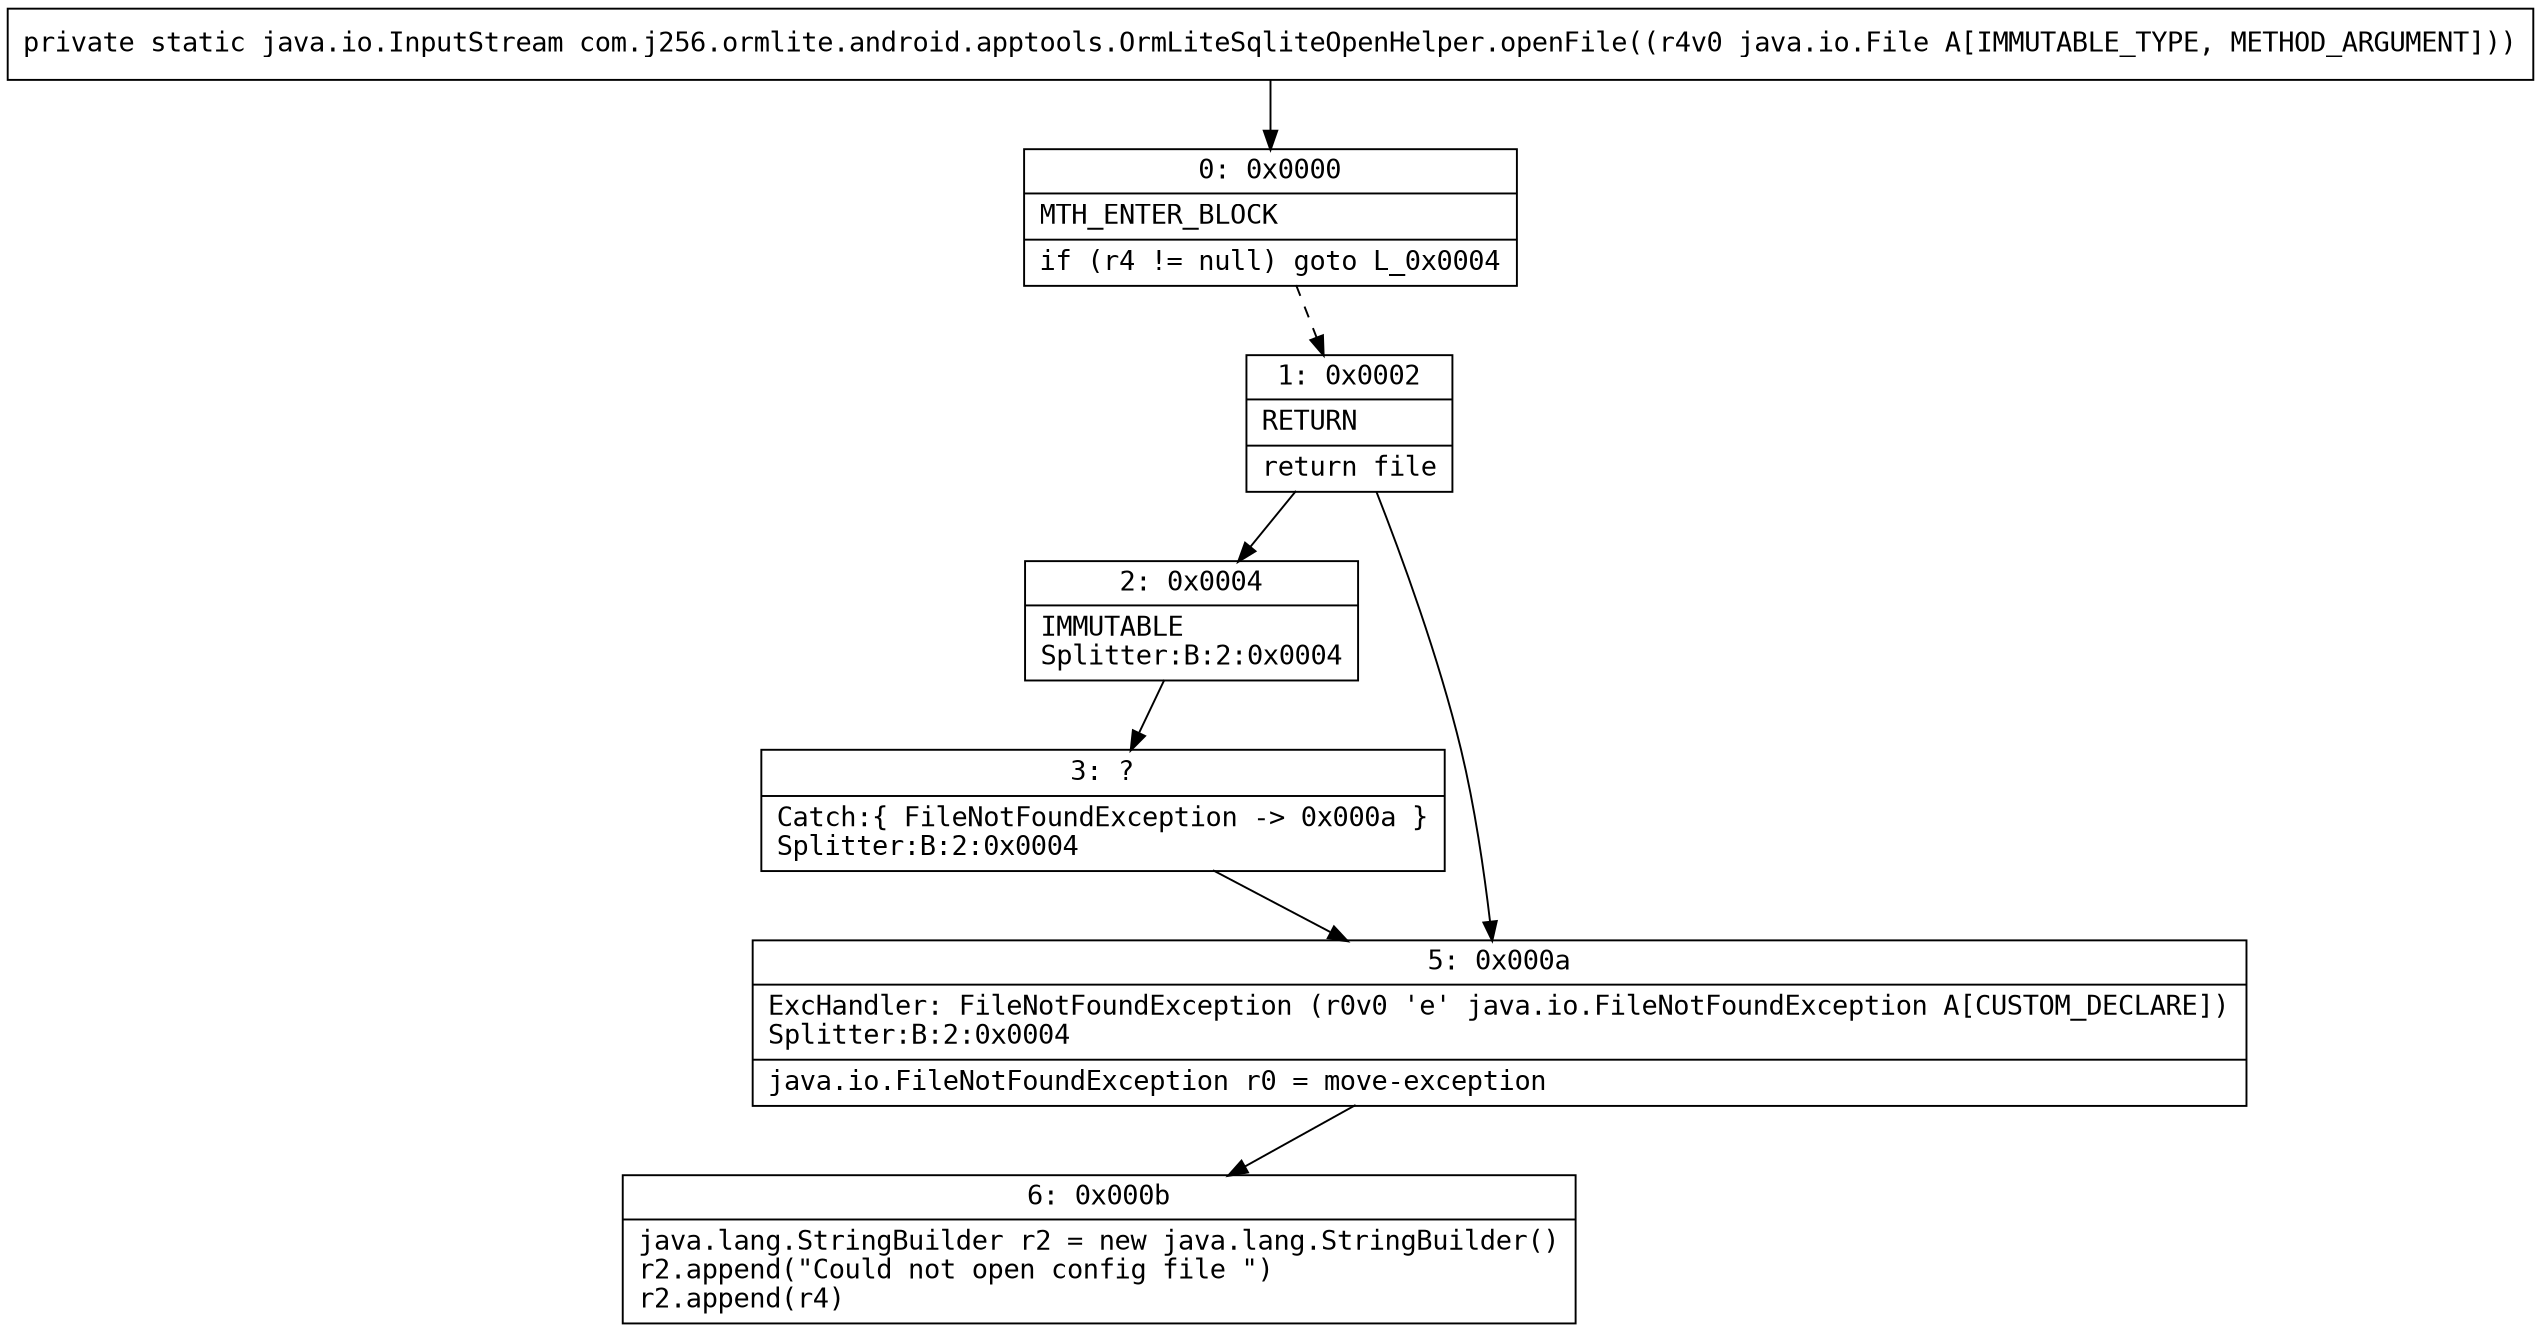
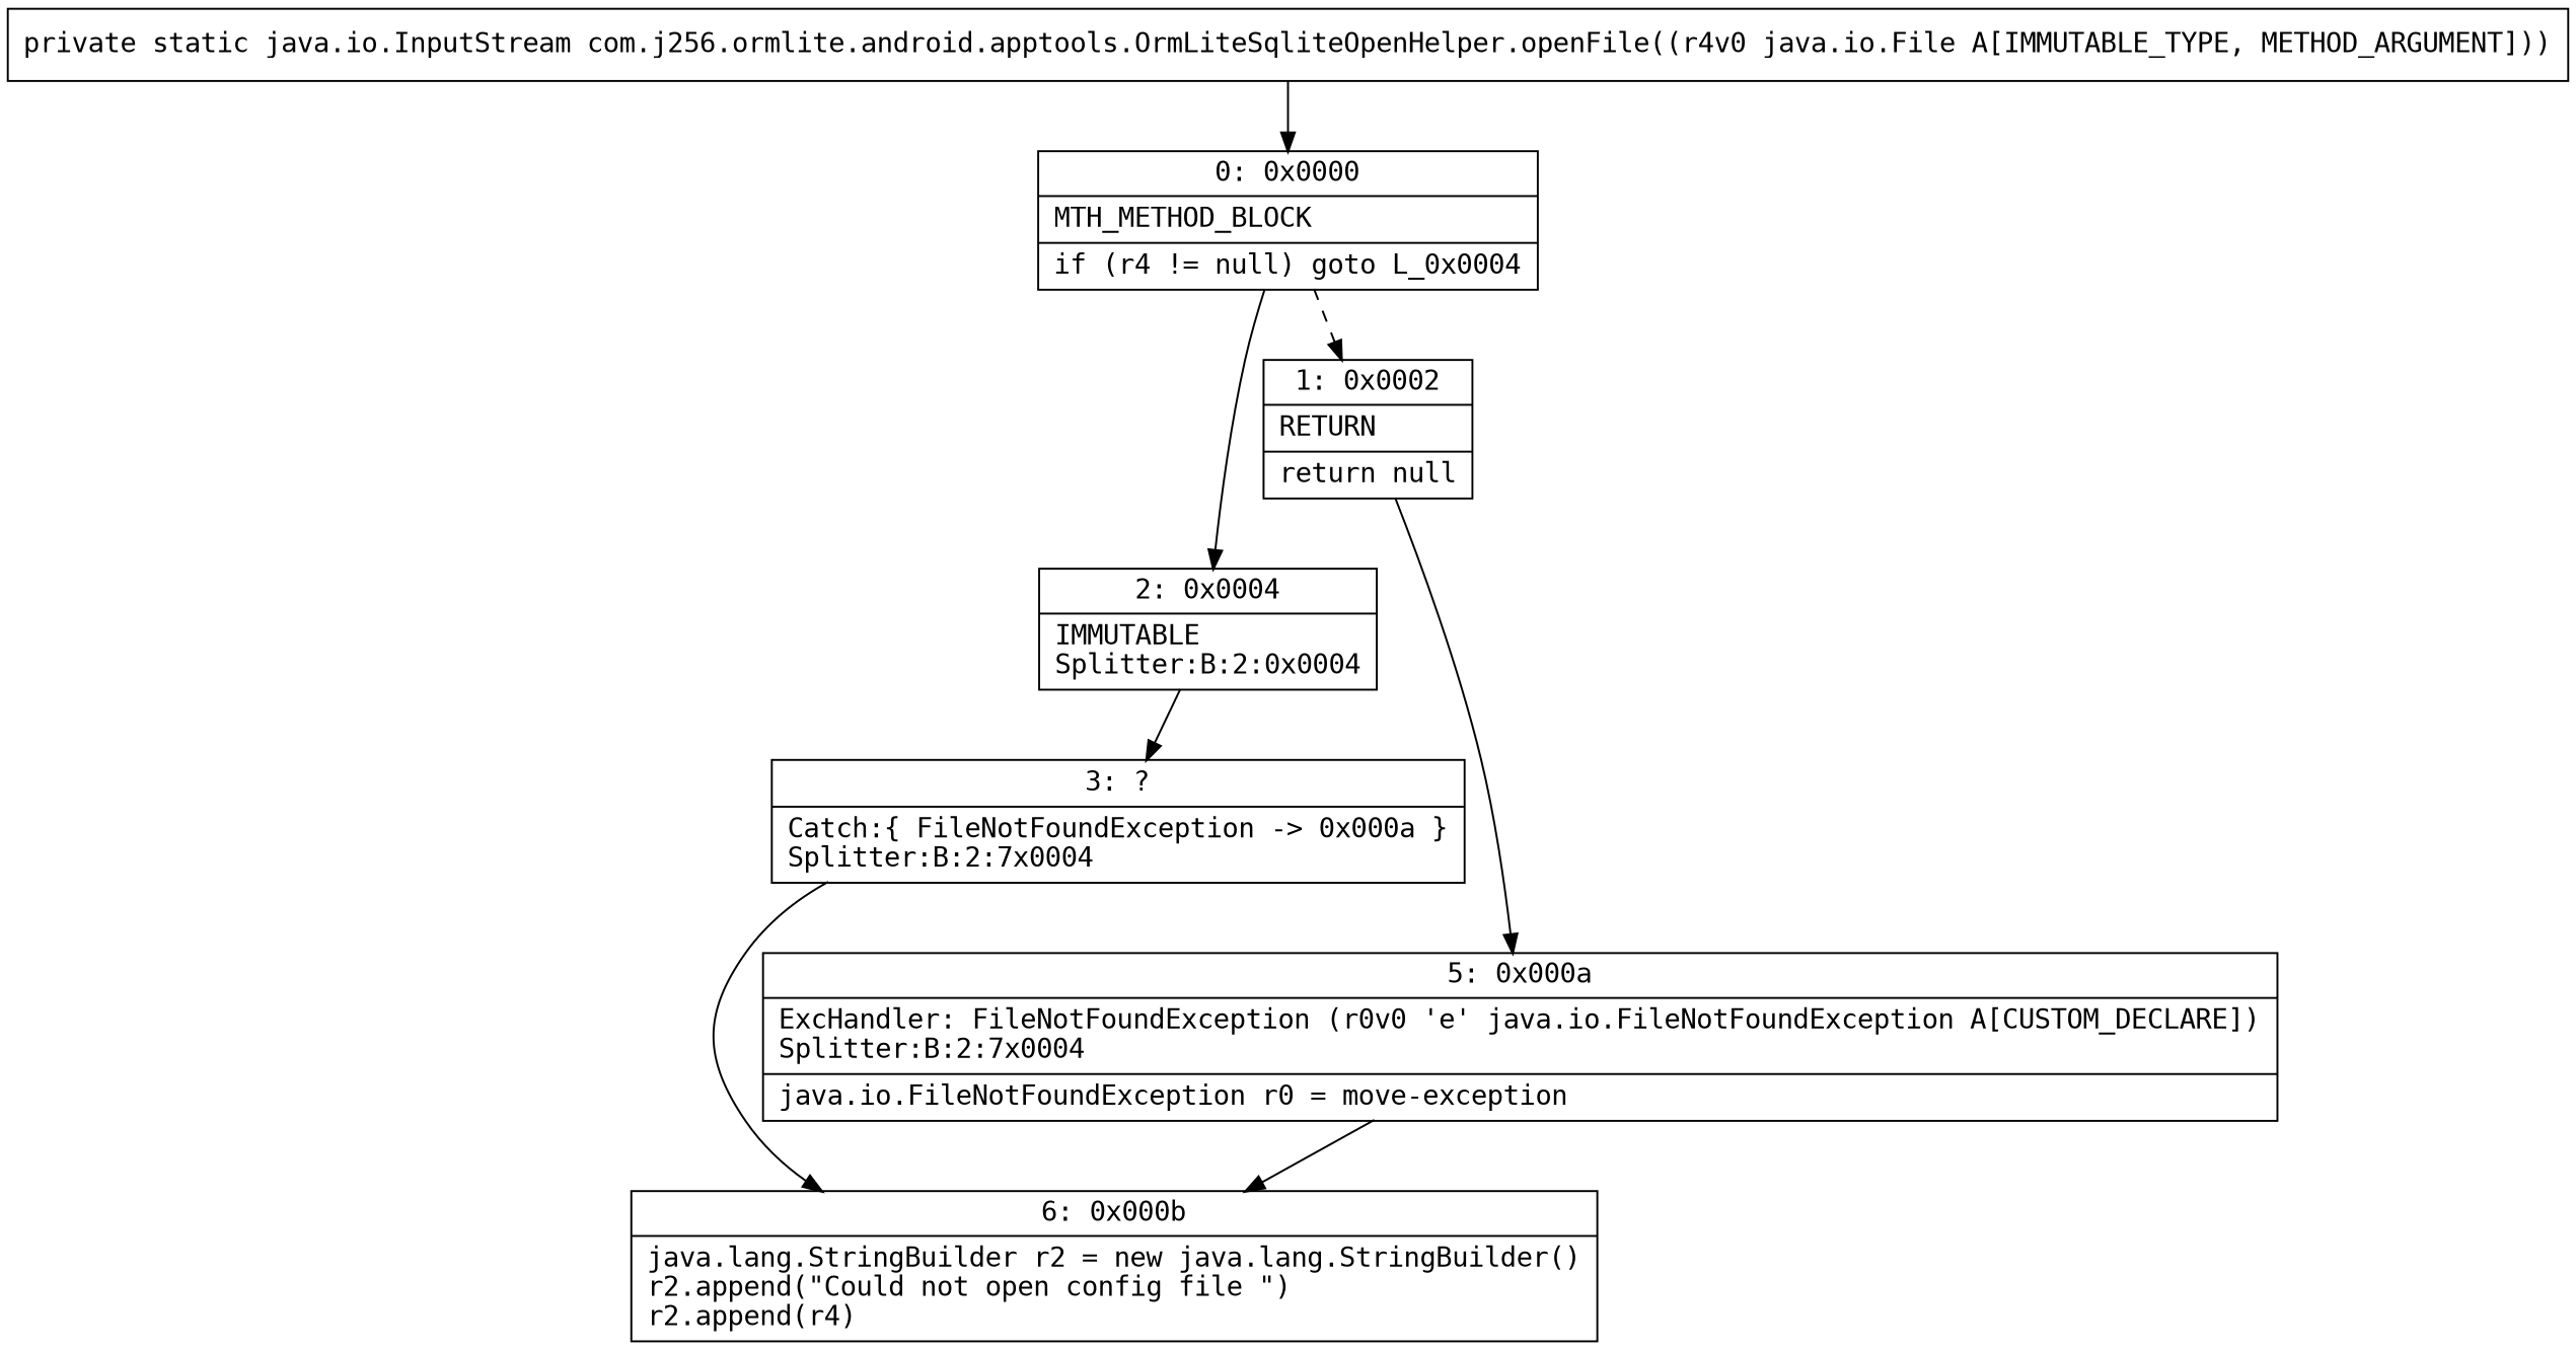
  digraph {
    fontname="DejaVu Sans Mono"
    node [fontname="DejaVu Sans Mono" shape=record]
    edge [fontname="DejaVu Sans Mono"]
-   n1 [label="{0\:\ 0x0000|MTH_ENTER_BLOCK\l|if (r4 != null) goto L_0x0004\l}"]
-   n2 [label="{1\:\ 0x0002|RETURN\l|return file\l}"]
+   n1 [label="{0\:\ 0x0000|MTH_METHOD_BLOCK\l|if (r4 != null) goto L_0x0004\l}"]
+   n2 [label="{1\:\ 0x0002|RETURN\l|return null\l}"]
    n3 [label="{2\:\ 0x0004|IMMUTABLE\lSplitter:B:2:0x0004\l}"]
-   n4 [label="{5\:\ 0x000a|ExcHandler: FileNotFoundException (r0v0 'e' java.io.FileNotFoundException A[CUSTOM_DECLARE])\lSplitter:B:2:0x0004\l|java.io.FileNotFoundException r0 = move\-exception\l}"]
-   n5 [label="{3\:\ ?|Catch:\{ FileNotFoundException \-\> 0x000a \}\lSplitter:B:2:0x0004\l}"]
+   n4 [label="{5\:\ 0x000a|ExcHandler: FileNotFoundException (r0v0 'e' java.io.FileNotFoundException A[CUSTOM_DECLARE])\lSplitter:B:2:7x0004\l|java.io.FileNotFoundException r0 = move\-exception\l}"]
+   n5 [label="{3\:\ ?|Catch:\{ FileNotFoundException \-\> 0x000a \}\lSplitter:B:2:7x0004\l}"]
    n6 [label="{6\:\ 0x000b|java.lang.StringBuilder r2 = new java.lang.StringBuilder()\lr2.append(\"Could not open config file \")\lr2.append(r4)\l}"]
    n7 [label="{private static java.io.InputStream com.j256.ormlite.android.apptools.OrmLiteSqliteOpenHelper.openFile((r4v0 java.io.File A[IMMUTABLE_TYPE, METHOD_ARGUMENT])) }"]
    n1 -> n2 [style=dashed]
-   n2 -> n3
+   n1 -> n3
    n2 -> n4
    n3 -> n5
    n4 -> n6
-   n5 -> n4
+   n5 -> n6
    n7 -> n1
  }
